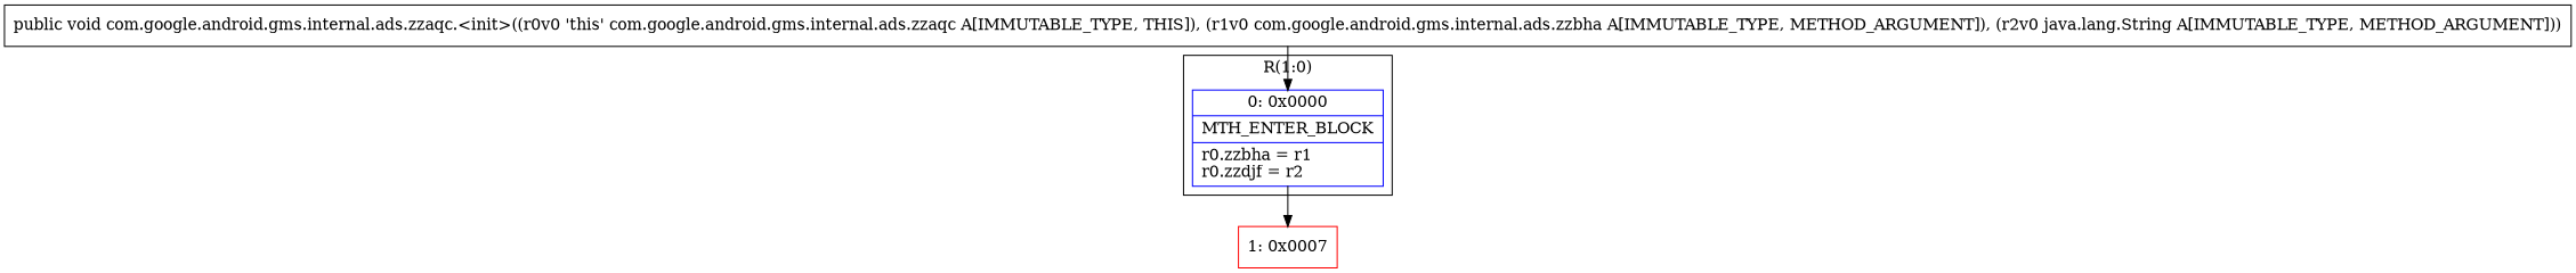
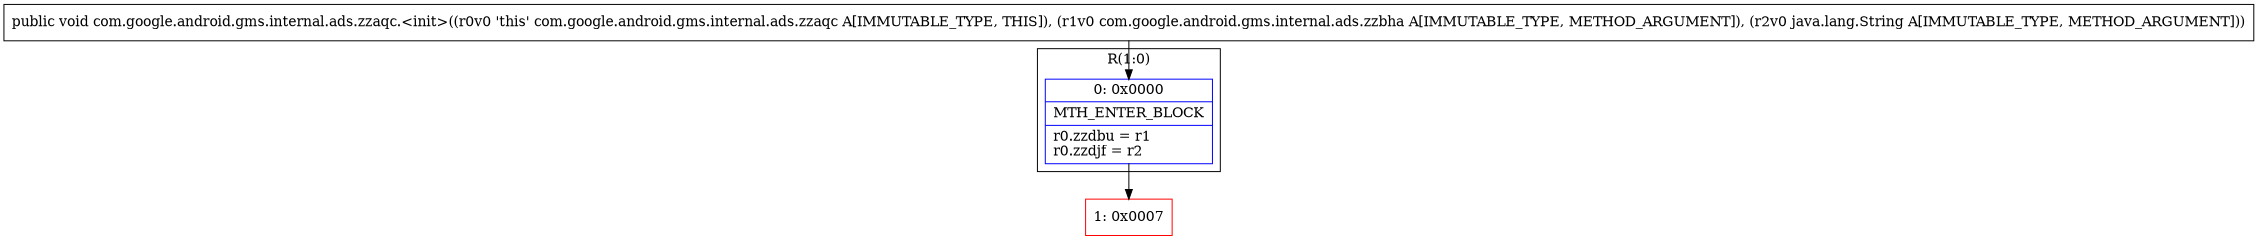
  digraph {
    node [shape=record]
-   n1 [color=blue label="{0\:\ 0x0000|MTH_ENTER_BLOCK\l|r0.zzbha = r1\lr0.zzdjf = r2\l}"]
+   n1 [color=blue label="{0\:\ 0x0000|MTH_ENTER_BLOCK\l|r0.zzdbu = r1\lr0.zzdjf = r2\l}"]
    n2 [color=red label="{1\:\ 0x0007}"]
    n3 [label="{public void com.google.android.gms.internal.ads.zzaqc.\<init\>((r0v0 'this' com.google.android.gms.internal.ads.zzaqc A[IMMUTABLE_TYPE, THIS]), (r1v0 com.google.android.gms.internal.ads.zzbha A[IMMUTABLE_TYPE, METHOD_ARGUMENT]), (r2v0 java.lang.String A[IMMUTABLE_TYPE, METHOD_ARGUMENT])) }"]
    subgraph cluster_1 {
      label="R(1:0)"
      n1
    }
    n1 -> n2
    n3 -> n1
  }
